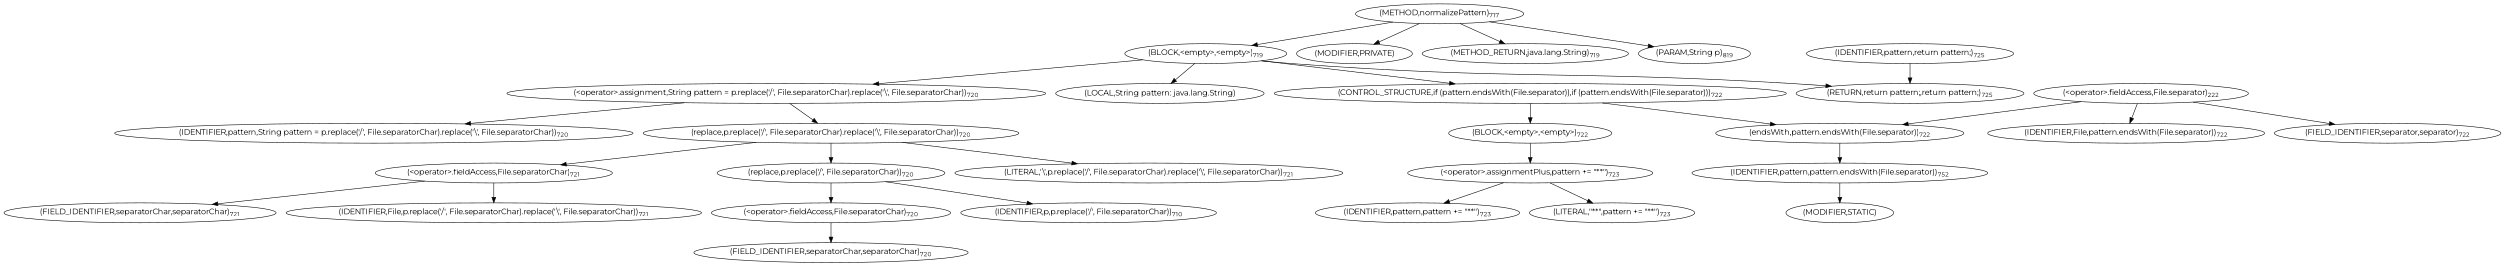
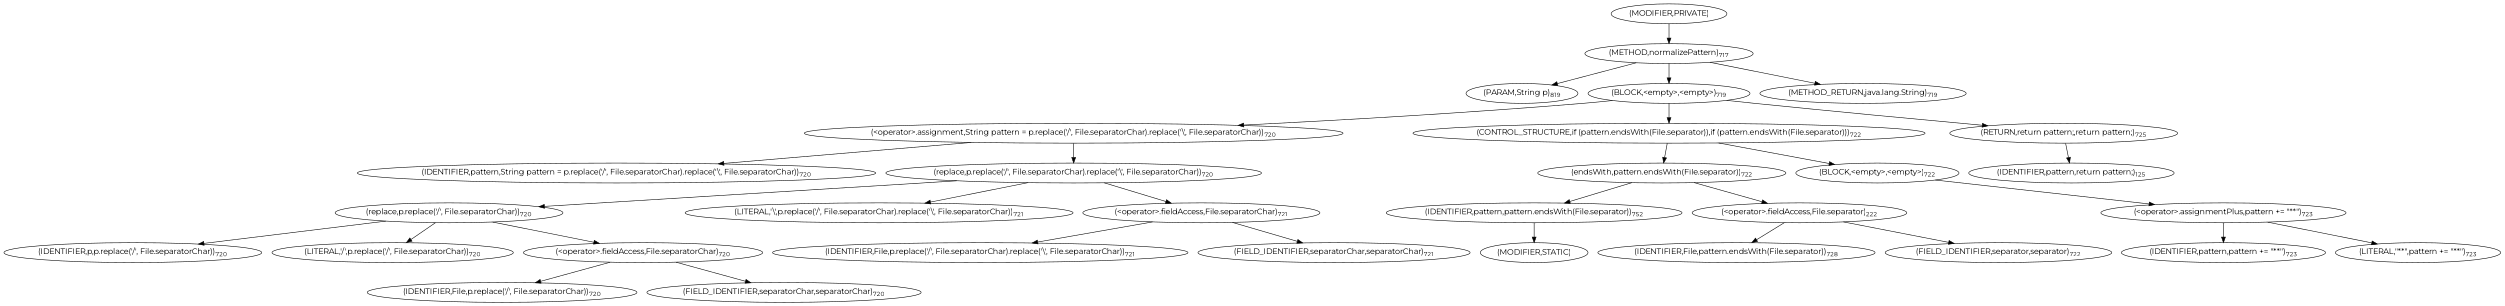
  digraph {
    fontname=Montserrat
    node [fontname=Montserrat]
    edge [fontname=Montserrat]
    n1 [label=<(METHOD,normalizePattern)<SUB>717</SUB>>]
    n2 [label=<(PARAM,String p)<SUB>819</SUB>>]
    n3 [label=<(BLOCK,&lt;empty&gt;,&lt;empty&gt;)<SUB>719</SUB>>]
    n4 [label=<(MODIFIER,PRIVATE)>]
    n5 [label=<(METHOD_RETURN,java.lang.String)<SUB>719</SUB>>]
-   n6 [label=<(LOCAL,String pattern: java.lang.String)>]
    n7 [label=<(&lt;operator&gt;.assignment,String pattern = p.replace('/', File.separatorChar).replace('\\', File.separatorChar))<SUB>720</SUB>>]
    n8 [label=<(CONTROL_STRUCTURE,if (pattern.endsWith(File.separator)),if (pattern.endsWith(File.separator)))<SUB>722</SUB>>]
    n9 [label=<(RETURN,return pattern;,return pattern;)<SUB>725</SUB>>]
    n10 [label=<(MODIFIER,STATIC)>]
    n11 [label=<(IDENTIFIER,pattern,String pattern = p.replace('/', File.separatorChar).replace('\\', File.separatorChar))<SUB>720</SUB>>]
    n12 [label=<(replace,p.replace('/', File.separatorChar).replace('\\', File.separatorChar))<SUB>720</SUB>>]
    n13 [label=<(endsWith,pattern.endsWith(File.separator))<SUB>722</SUB>>]
    n14 [label=<(BLOCK,&lt;empty&gt;,&lt;empty&gt;)<SUB>722</SUB>>]
-   n15 [label=<(IDENTIFIER,pattern,return pattern;)<SUB>725</SUB>>]
+   n15 [label=<(IDENTIFIER,pattern,return pattern;)<SUB>125</SUB>>]
    n16 [label=<(replace,p.replace('/', File.separatorChar))<SUB>720</SUB>>]
    n17 [label=<(LITERAL,'\\',p.replace('/', File.separatorChar).replace('\\', File.separatorChar))<SUB>721</SUB>>]
    n18 [label=<(&lt;operator&gt;.fieldAccess,File.separatorChar)<SUB>721</SUB>>]
-   n19 [label=<(IDENTIFIER,p,p.replace('/', File.separatorChar))<SUB>710</SUB>>]
+   n19 [label=<(IDENTIFIER,p,p.replace('/', File.separatorChar))<SUB>720</SUB>>]
+   n20 [label=<(LITERAL,'/',p.replace('/', File.separatorChar))<SUB>720</SUB>>]
    n21 [label=<(&lt;operator&gt;.fieldAccess,File.separatorChar)<SUB>720</SUB>>]
    n22 [label=<(IDENTIFIER,File,p.replace('/', File.separatorChar).replace('\\', File.separatorChar))<SUB>721</SUB>>]
    n23 [label=<(FIELD_IDENTIFIER,separatorChar,separatorChar)<SUB>721</SUB>>]
+   n24 [label=<(IDENTIFIER,File,p.replace('/', File.separatorChar))<SUB>720</SUB>>]
    n25 [label=<(FIELD_IDENTIFIER,separatorChar,separatorChar)<SUB>720</SUB>>]
    n26 [label=<(IDENTIFIER,pattern,pattern.endsWith(File.separator))<SUB>752</SUB>>]
    n27 [label=<(&lt;operator&gt;.fieldAccess,File.separator)<SUB>222</SUB>>]
    n28 [label=<(&lt;operator&gt;.assignmentPlus,pattern += &quot;**&quot;)<SUB>723</SUB>>]
-   n29 [label=<(IDENTIFIER,File,pattern.endsWith(File.separator))<SUB>722</SUB>>]
+   n29 [label=<(IDENTIFIER,File,pattern.endsWith(File.separator))<SUB>728</SUB>>]
    n30 [label=<(FIELD_IDENTIFIER,separator,separator)<SUB>722</SUB>>]
    n31 [label=<(IDENTIFIER,pattern,pattern += &quot;**&quot;)<SUB>723</SUB>>]
    n32 [label=<(LITERAL,&quot;**&quot;,pattern += &quot;**&quot;)<SUB>723</SUB>>]
    n1 -> n2
    n1 -> n3
-   n1 -> n4
+   n4 -> n1
    n1 -> n5
-   n3 -> n6
    n3 -> n7
    n3 -> n8
    n3 -> n9
    n7 -> n11
    n7 -> n12
    n8 -> n13
    n8 -> n14
-   n15 -> n9
+   n9 -> n15
    n12 -> n16
    n12 -> n17
    n12 -> n18
    n13 -> n26
-   n27 -> n13
+   n13 -> n27
    n14 -> n28
    n16 -> n19
+   n16 -> n20
    n16 -> n21
    n18 -> n22
    n18 -> n23
+   n21 -> n24
    n21 -> n25
    n26 -> n10
    n27 -> n29
    n27 -> n30
    n28 -> n31
    n28 -> n32
  }
